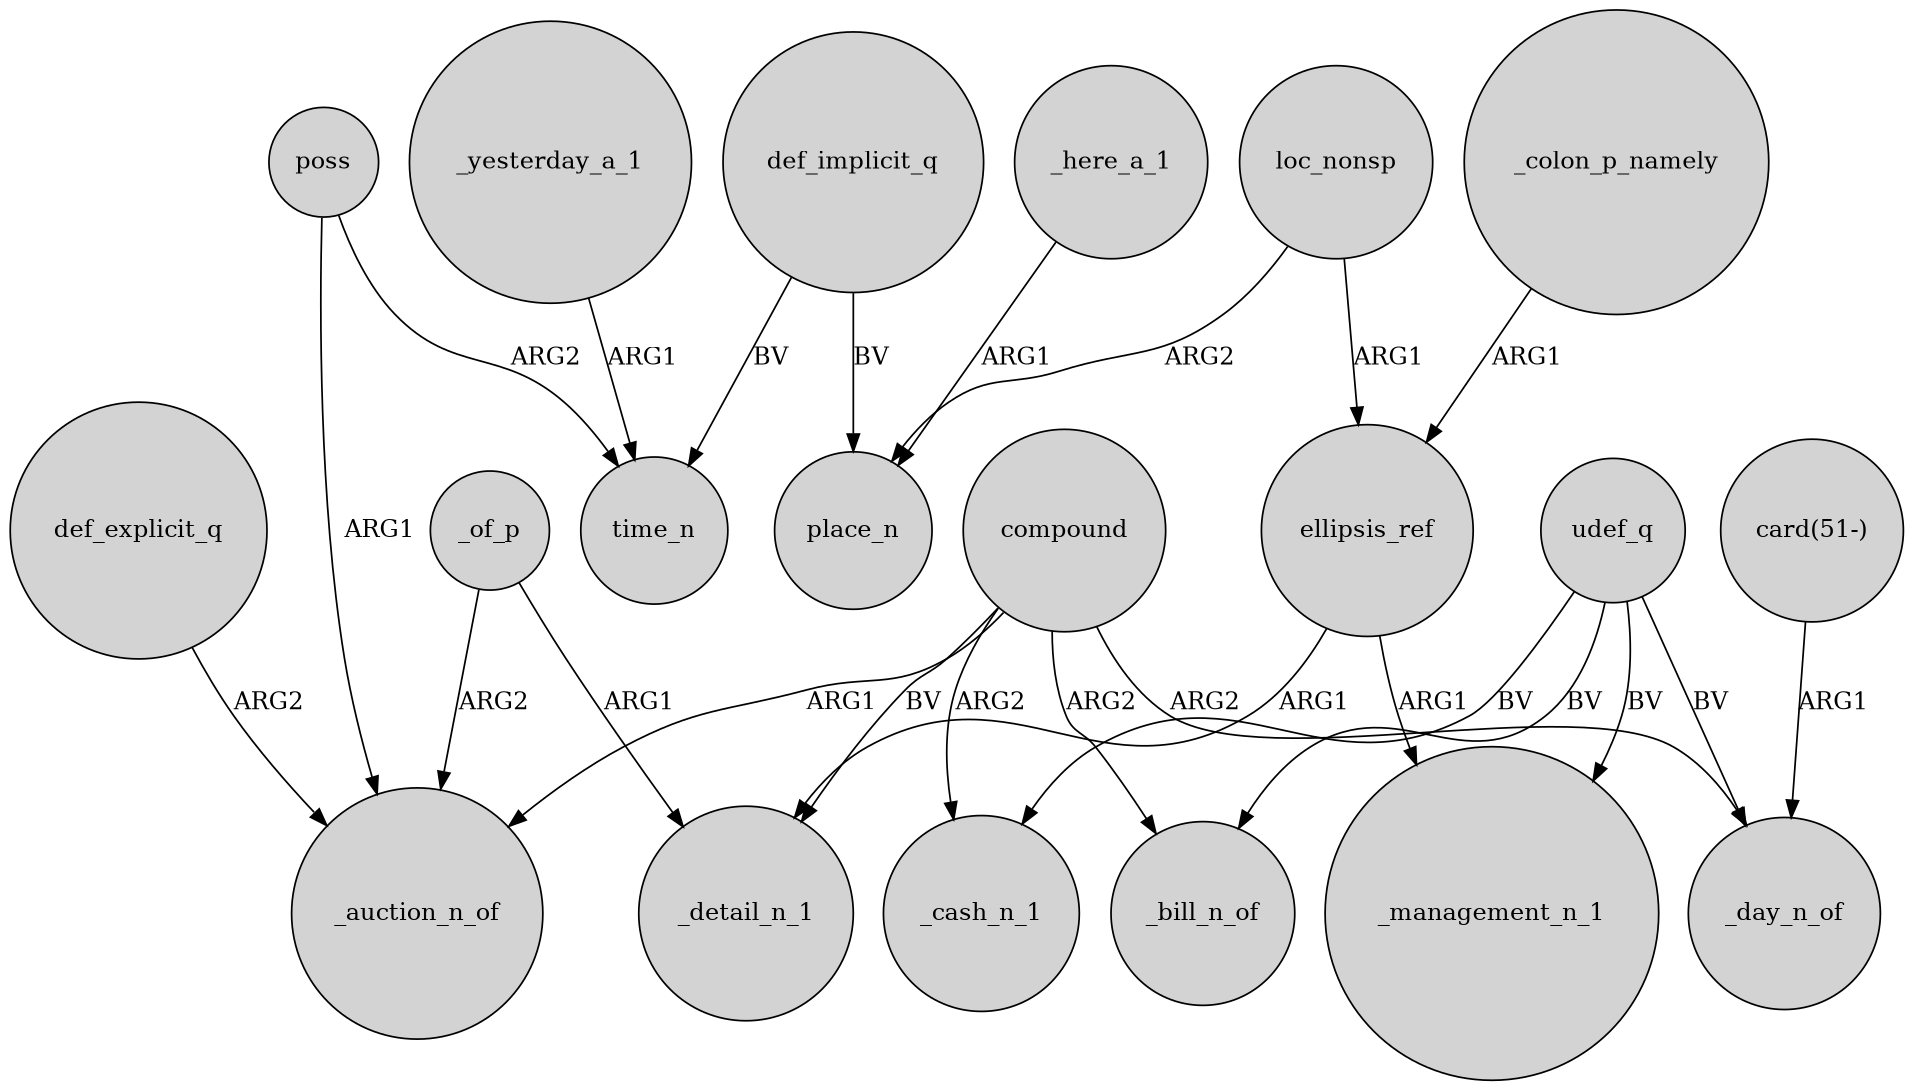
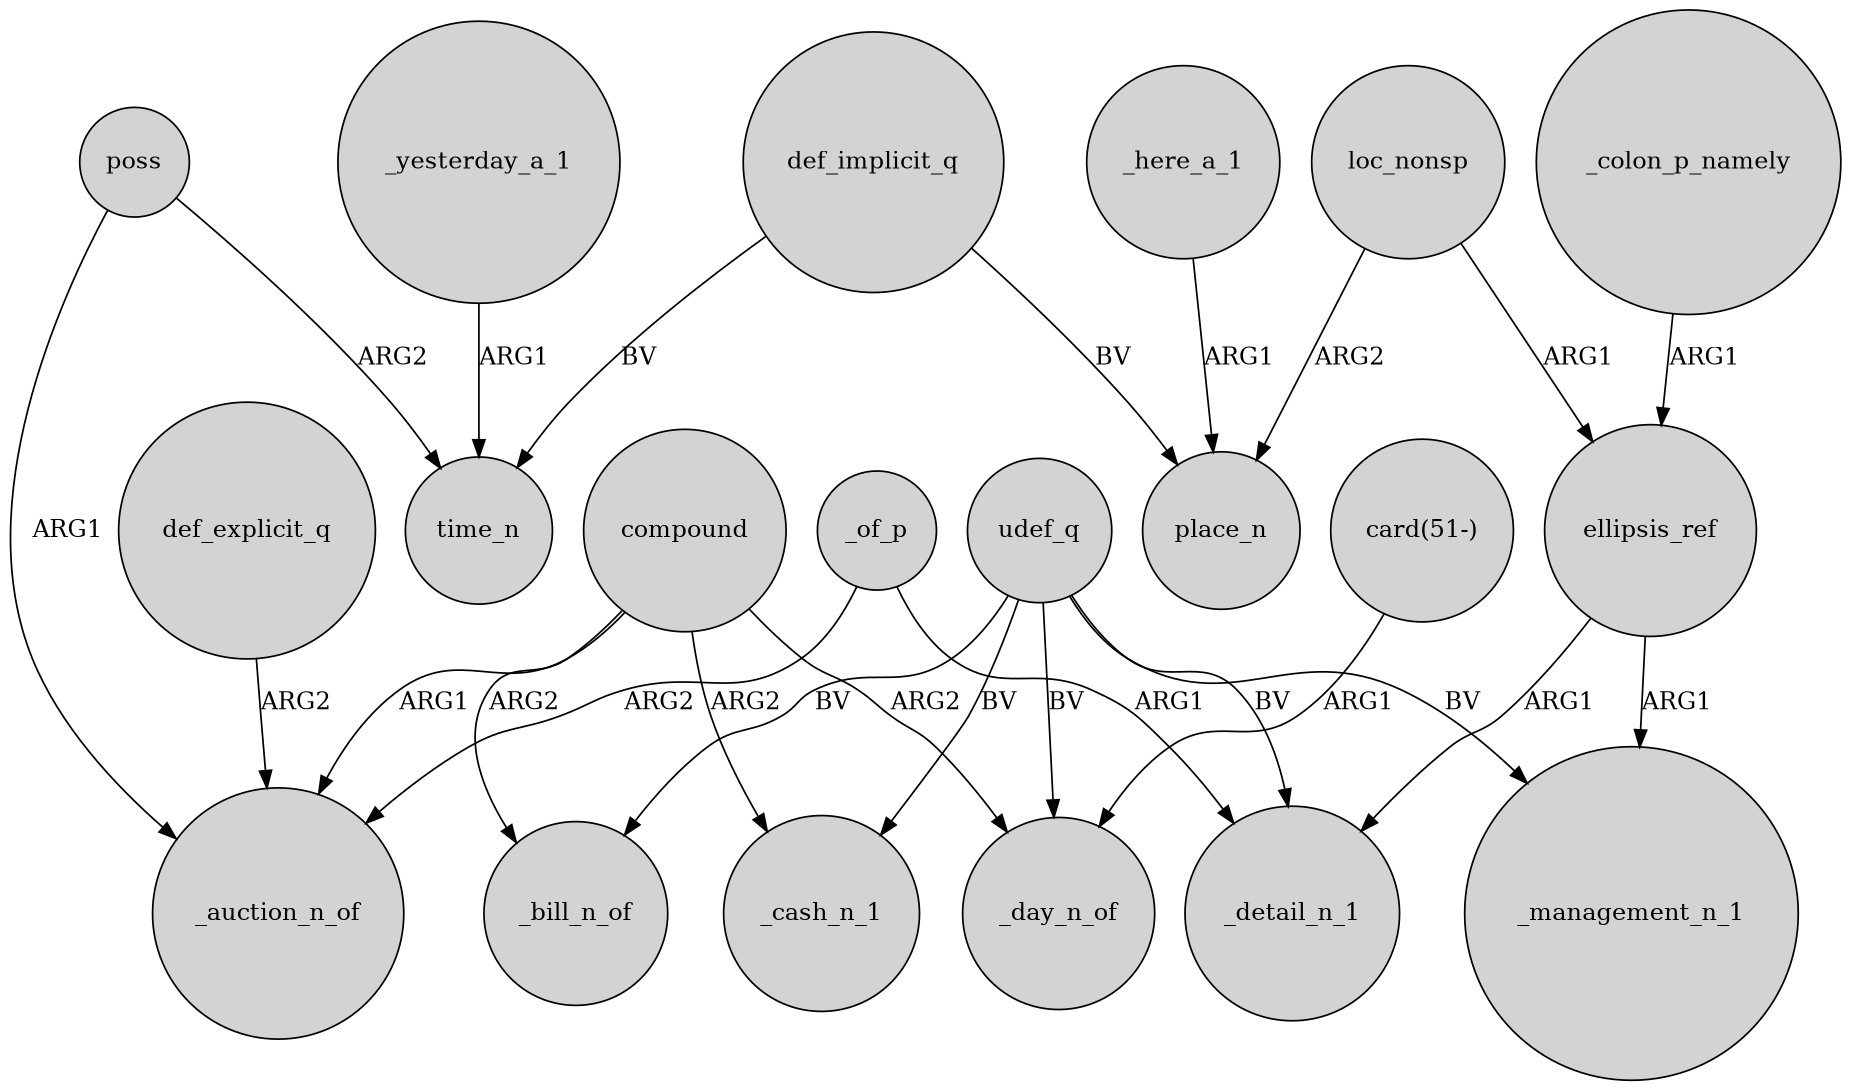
  digraph {
    node [shape=circle style=filled]
    _yesterday_a_1
    time_n
    _here_a_1
    place_n
    "card(51-)"
    _day_n_of
    udef_q
    _cash_n_1
    _detail_n_1
    _bill_n_of
    _management_n_1
    _of_p
    _auction_n_of
    _colon_p_namely
    ellipsis_ref
    compound
    loc_nonsp
    poss
    def_implicit_q
    def_explicit_q
    _yesterday_a_1 -> time_n [label=ARG1]
    _here_a_1 -> place_n [label=ARG1]
    "card(51-)" -> _day_n_of [label=ARG1]
    udef_q -> _day_n_of [label=BV]
    udef_q -> _cash_n_1 [label=BV]
-   compound -> _detail_n_1 [label=BV]
+   udef_q -> _detail_n_1 [label=BV]
    udef_q -> _bill_n_of [label=BV]
    udef_q -> _management_n_1 [label=BV]
    _of_p -> _detail_n_1 [label=ARG1]
    _of_p -> _auction_n_of [label=ARG2]
    _colon_p_namely -> ellipsis_ref [label=ARG1]
    ellipsis_ref -> _detail_n_1 [label=ARG1]
    ellipsis_ref -> _management_n_1 [label=ARG1]
    compound -> _day_n_of [label=ARG2]
    compound -> _cash_n_1 [label=ARG2]
    compound -> _bill_n_of [label=ARG2]
    compound -> _auction_n_of [label=ARG1]
    loc_nonsp -> place_n [label=ARG2]
    loc_nonsp -> ellipsis_ref [label=ARG1]
    poss -> time_n [label=ARG2]
    poss -> _auction_n_of [label=ARG1]
    def_implicit_q -> time_n [label=BV]
    def_implicit_q -> place_n [label=BV]
    def_explicit_q -> _auction_n_of [label=ARG2]
  }
